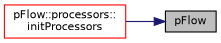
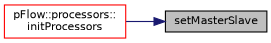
  digraph {
    rankdir=RL
    node [fontname=Helvetica fontsize=10 shape=record style=filled]
-   n1 [color=black fillcolor=grey75 fontcolor=black height=0.2 label=pFlow width=0.4]
+   n1 [color=black fillcolor=grey75 fontcolor=black height=0.2 label=setMasterSlave width=0.4]
    n2 [color=red fillcolor=white height=0.2 label="pFlow::processors::\linitProcessors" width=0.4]
    n1 -> n2 [color=midnightblue dir=back fontname=Helvetica fontsize=10 labelfontname=Helvetica labelfontsize=10 style=solid]
  }
